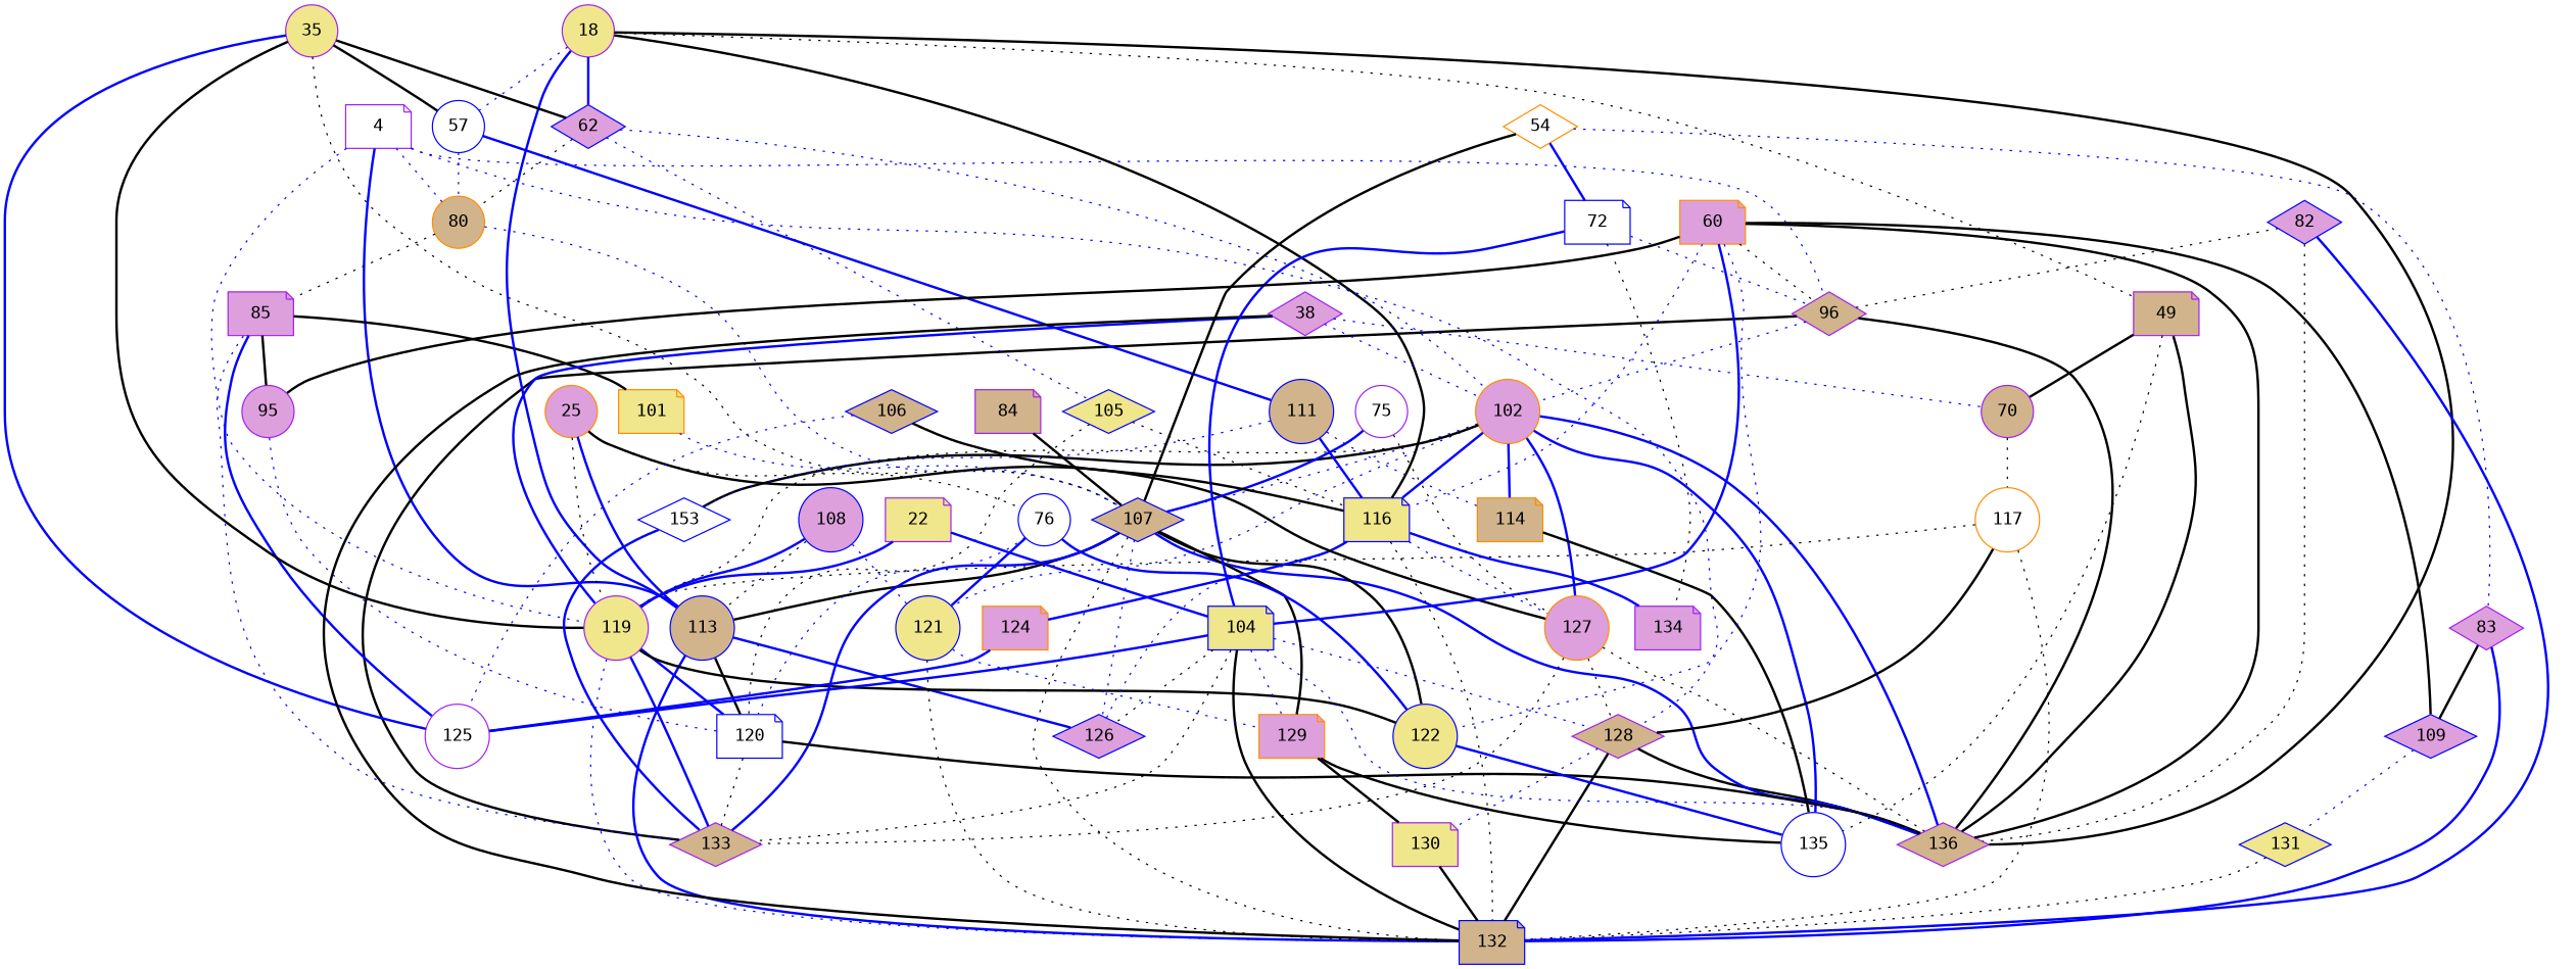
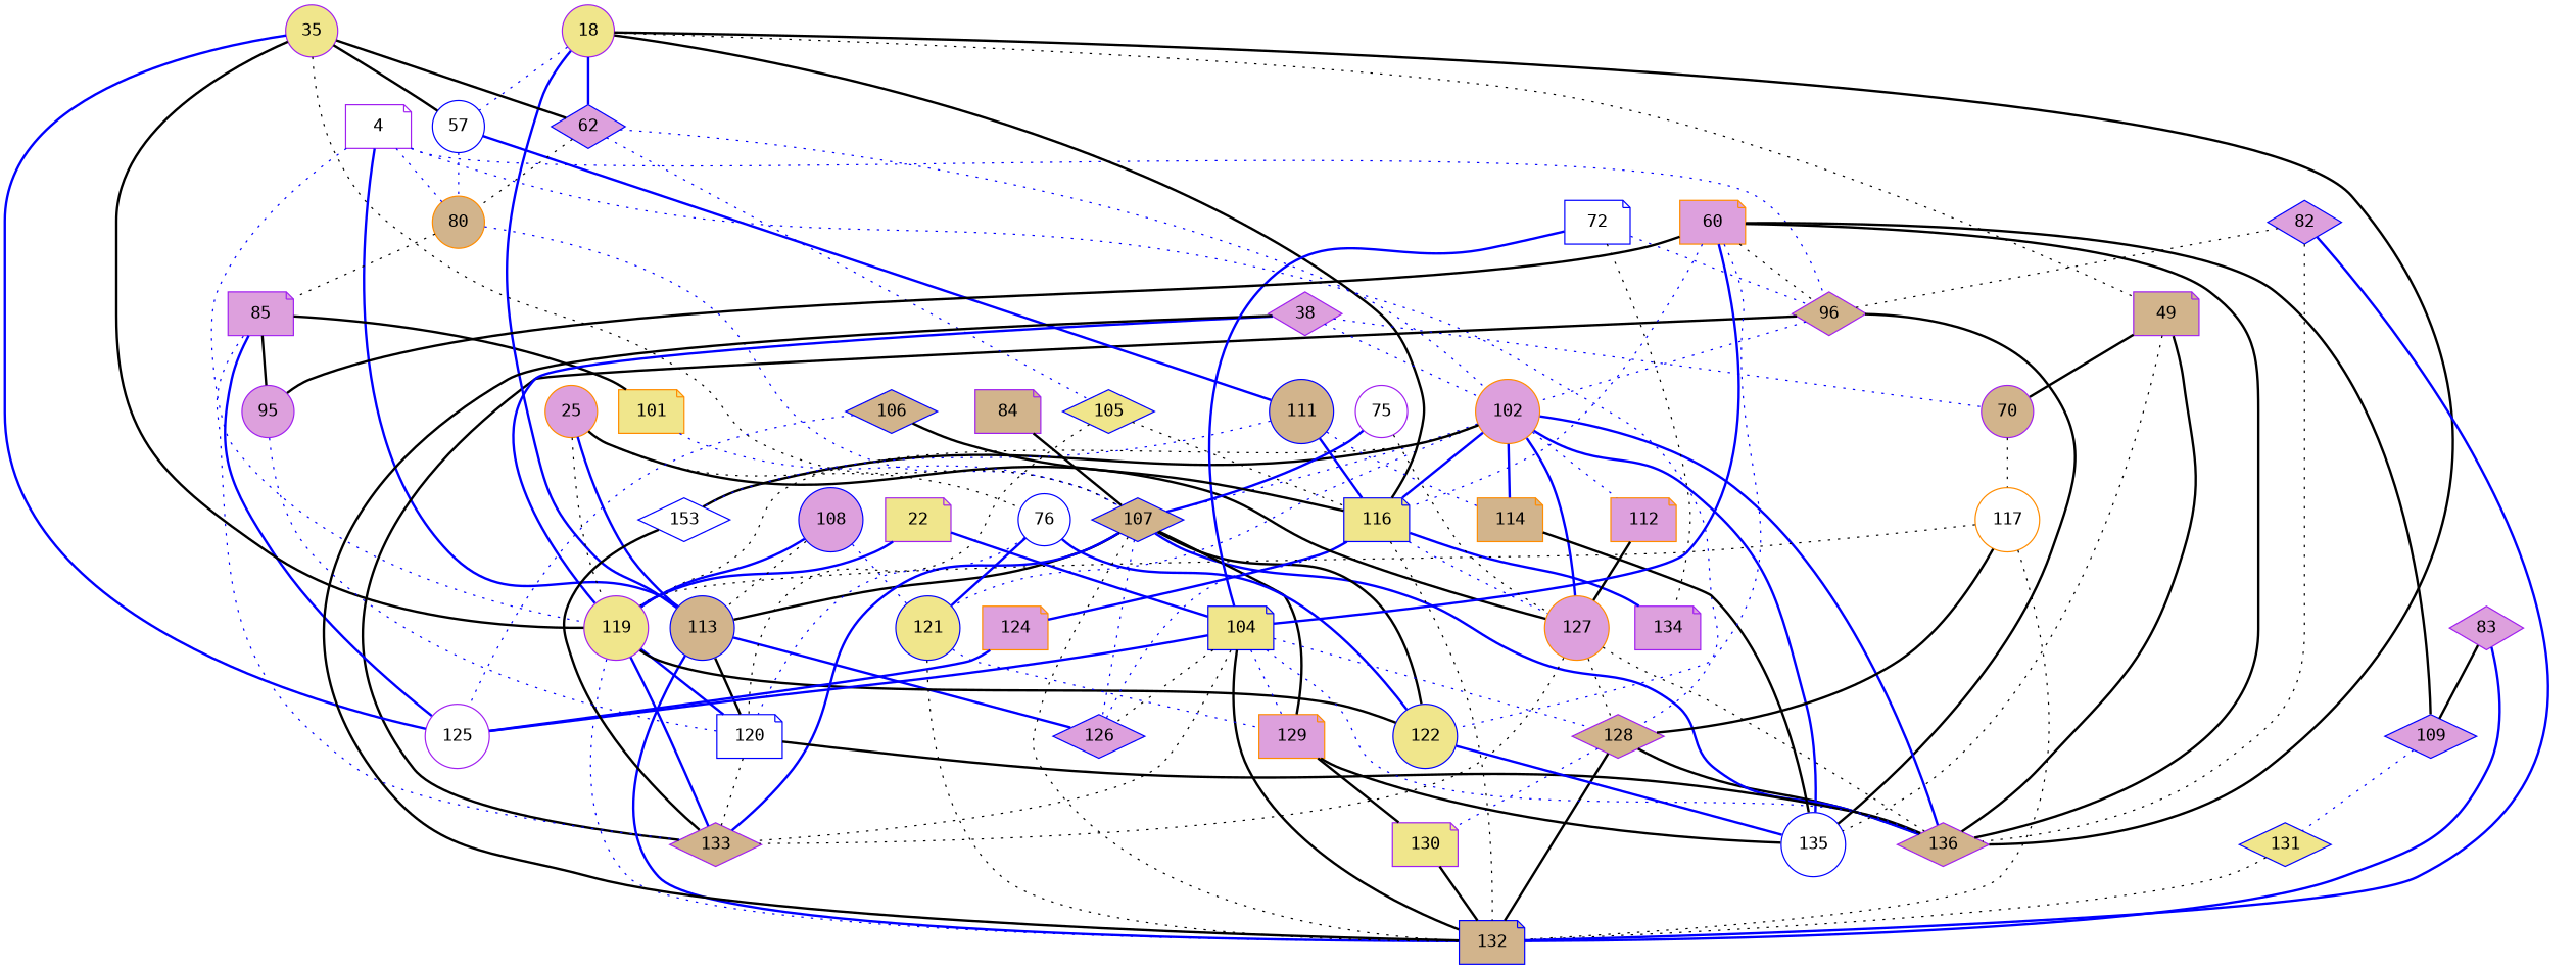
  graph {
    fontname="DejaVu Sans Mono"
    node [color=blue fillcolor=plum fontname="DejaVu Sans Mono" shape=circle style=filled]
    edge [color=blue fontname="DejaVu Sans Mono" style=bold]
    4 [color=purple fillcolor=white shape=note]
    80 [color=darkorange fillcolor=tan]
    96 [color=purple fillcolor=tan shape=diamond super="+13+50+93"]
    113 [fillcolor=tan super="+77+14+103"]
    119 [color=purple fillcolor=khaki super="+74+78"]
    128 [color=purple fillcolor=tan shape=diamond super="+99"]
    107 [fillcolor=tan shape=diamond super="+9+44+90"]
    85 [color=purple shape=note]
    136 [color=purple fillcolor=tan shape=diamond super="+16+79+98"]
    102 [color=darkorange super="+63+100"]
    133 [color=purple fillcolor=tan shape=diamond super="+56+71"]
    132 [fillcolor=tan shape=note super="+28+118+97"]
    120 [fillcolor=white shape=note super="+19"]
    126 [shape=diamond super="+86"]
    122 [fillcolor=khaki]
    130 [color=purple fillcolor=khaki shape=note]
    18 [color=purple fillcolor=khaki super="+15"]
    49 [color=purple fillcolor=tan shape=note]
    57 [fillcolor=white]
    62 [shape=diamond super="+27"]
    116 [fillcolor=khaki shape=note super="+10+110"]
    70 [color=purple fillcolor=tan]
    135 [fillcolor=white super="+115"]
    111 [fillcolor=tan]
    105 [fillcolor=khaki shape=diamond]
    127 [color=darkorange super="+32"]
    134 [color=purple shape=note]
    124 [color=darkorange shape=note]
    104 [fillcolor=khaki shape=note super="+89+64"]
    125 [color=purple fillcolor=white super="+46"]
    129 [color=darkorange shape=note]
    22 [color=purple fillcolor=khaki shape=note]
    25 [color=darkorange]
    76 [fillcolor=white]
    121 [fillcolor=khaki super="+42"]
    35 [color=purple fillcolor=khaki super="+21"]
    38 [color=purple shape=diamond]
    117 [color=darkorange fillcolor=white super="+87"]
+   112 [color=darkorange shape=note]
    114 [color=darkorange fillcolor=tan shape=note super="+81"]
    n41 [fillcolor=white label=153 shape=diamond]
    72 [fillcolor=white shape=note super="+65"]
-   54 [color=darkorange fillcolor=white shape=diamond]
    83 [color=purple shape=diamond]
    109 [shape=diamond]
    60 [color=darkorange shape=note super="+29+37"]
    95 [color=purple]
    131 [fillcolor=khaki shape=diamond]
    75 [color=purple fillcolor=white]
    101 [color=darkorange fillcolor=khaki shape=note]
    82 [shape=diamond]
    84 [color=purple fillcolor=tan shape=note]
    106 [fillcolor=tan shape=diamond]
    108
    4 -- 80 [style=dotted]
    4 -- 96 [style=dotted]
    4 -- 113
    4 -- 119 [style=dotted weight=2]
    4 -- 128 [style=dotted]
    80 -- 107 [style=dotted]
    80 -- 85 [color=black style=dotted]
-   96 -- 136 [color=black]
+   96 -- 135 [color=black]
    96 -- 102 [style=dotted]
    96 -- 133 [color=black weight=3]
    113 -- 132 [weight=3]
    113 -- 120 [color=black weight=4]
    113 -- 126
    119 -- 133 [weight=2]
    119 -- 132 [style=dotted]
    119 -- 120 [weight=2]
    119 -- 122 [color=black weight=2]
    128 -- 136 [color=black]
    128 -- 132 [color=black]
    128 -- 130 [style=dotted]
    107 -- 113 [color=black weight=3]
    107 -- 136
    107 -- 133
    107 -- 132 [color=black style=dotted weight=2]
    107 -- 126 [style=dotted weight=2]
    107 -- 122 [color=black weight=2]
    107 -- 129 [color=black]
    85 -- 133 [style=dotted]
    85 -- 125
    85 -- 95 [color=black]
    85 -- 101 [color=black]
    102 -- 119 [color=black style=dotted]
    102 -- 107 [style=dotted weight=3]
    102 -- 136
    102 -- 116
    102 -- 135 [weight=2]
    102 -- 127
    102 -- 121 [style=dotted]
+   102 -- 112 [style=dotted]
    102 -- 114
    102 -- n41 [color=black]
    120 -- 136 [color=black]
    120 -- 133 [color=black style=dotted]
    122 -- 135
    130 -- 132 [color=black]
    18 -- 113 [weight=3]
    18 -- 136 [color=black weight=2]
    18 -- 49 [color=black style=dotted]
    18 -- 57 [style=dotted]
    18 -- 62
    18 -- 116 [color=black]
    49 -- 136 [color=black]
    49 -- 70 [color=black]
    49 -- 135 [color=black style=dotted weight=2]
    57 -- 80 [style=dotted]
    57 -- 111
    62 -- 80 [color=black style=dotted]
    62 -- 102 [style=dotted]
    62 -- 105 [style=dotted]
    116 -- 132 [color=black style=dotted weight=5]
    116 -- 126 [style=dotted]
    116 -- 127 [style=dotted]
    116 -- 134
    116 -- 124
    70 -- 117 [color=black style=dotted]
    111 -- 116 [weight=2]
    111 -- 114 [style=dotted weight=2]
    111 -- n41 [style=dotted]
    105 -- 120 [color=black style=dotted]
    105 -- 116 [color=black style=dotted]
    127 -- 128 [color=black style=dotted weight=2]
    127 -- 136 [color=black style=dotted weight=2]
    127 -- 133 [color=black style=dotted weight=2]
    124 -- 125
    104 -- 128 [style=dotted]
    104 -- 136 [style=dotted weight=2]
    104 -- 133 [color=black style=dotted weight=3]
    104 -- 132 [color=black]
    104 -- 126 [color=black style=dotted weight=2]
    104 -- 125
    104 -- 129 [style=dotted]
    129 -- 130 [color=black]
    129 -- 135 [color=black weight=2]
    22 -- 119 [weight=2]
    22 -- 104
    25 -- 113
    25 -- 119 [color=black style=dotted]
    25 -- 127 [color=black]
    25 -- 76 [color=black style=dotted]
    76 -- 120 [style=dotted]
    76 -- 122
    76 -- 121
    121 -- 132 [color=black style=dotted]
    121 -- 129 [style=dotted]
    35 -- 119 [color=black]
    35 -- 107 [color=black style=dotted weight=2]
    35 -- 57 [color=black]
    35 -- 62 [color=black weight=2]
    35 -- 125
    38 -- 119 [weight=2]
    38 -- 102 [style=dotted]
    38 -- 132 [color=black weight=2]
    38 -- 70 [style=dotted]
    117 -- 119 [color=black style=dotted weight=2]
    117 -- 128 [color=black weight=2]
    117 -- 132 [color=black style=dotted weight=2]
+   112 -- 127 [color=black]
    114 -- 135 [color=black weight=2]
-   n41 -- 133
+   n41 -- 133 [color=black]
    72 -- 96 [style=dotted]
    72 -- 134 [color=black style=dotted]
    72 -- 104
-   54 -- 107 [color=black weight=2]
-   54 -- 72
-   54 -- 83 [style=dotted]
    83 -- 132
    83 -- 109 [color=black]
    109 -- 131 [style=dotted]
    60 -- 96 [color=black style=dotted]
    60 -- 136 [color=black]
    60 -- 122 [style=dotted]
    60 -- 116 [style=dotted weight=2]
    60 -- 104 [weight=2]
    60 -- 109 [color=black]
    60 -- 95 [color=black]
    95 -- 120 [style=dotted]
    131 -- 132 [color=black style=dotted weight=2]
    75 -- 107
    75 -- 127 [color=black style=dotted]
    101 -- 107 [style=dotted]
    82 -- 96 [color=black style=dotted]
    82 -- 136 [color=black style=dotted]
    82 -- 132
    84 -- 107 [color=black weight=2]
    106 -- 116 [color=black]
    106 -- 125 [style=dotted]
    108 -- 113 [color=black style=dotted]
    108 -- 119
    108 -- 121 [style=dotted]
  }
